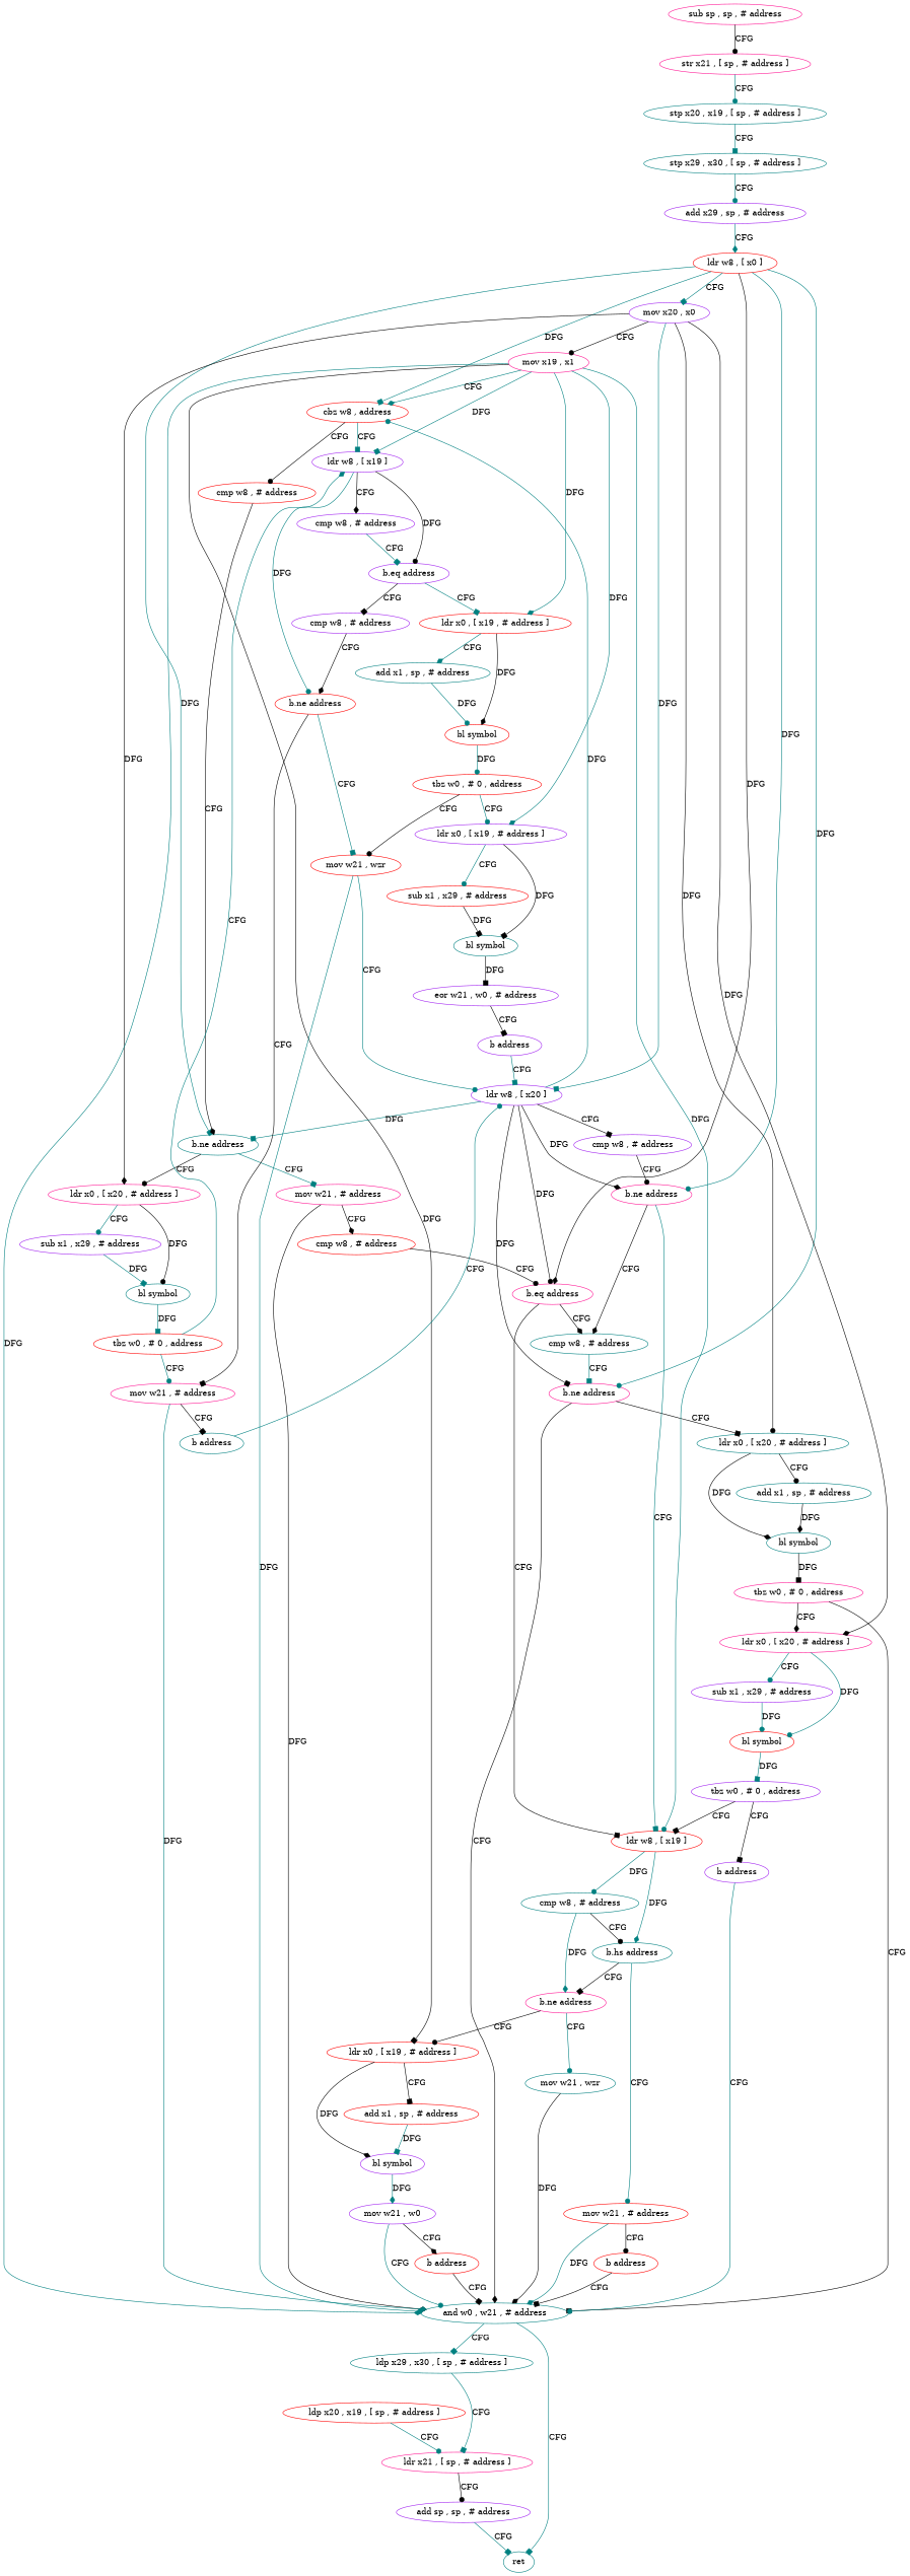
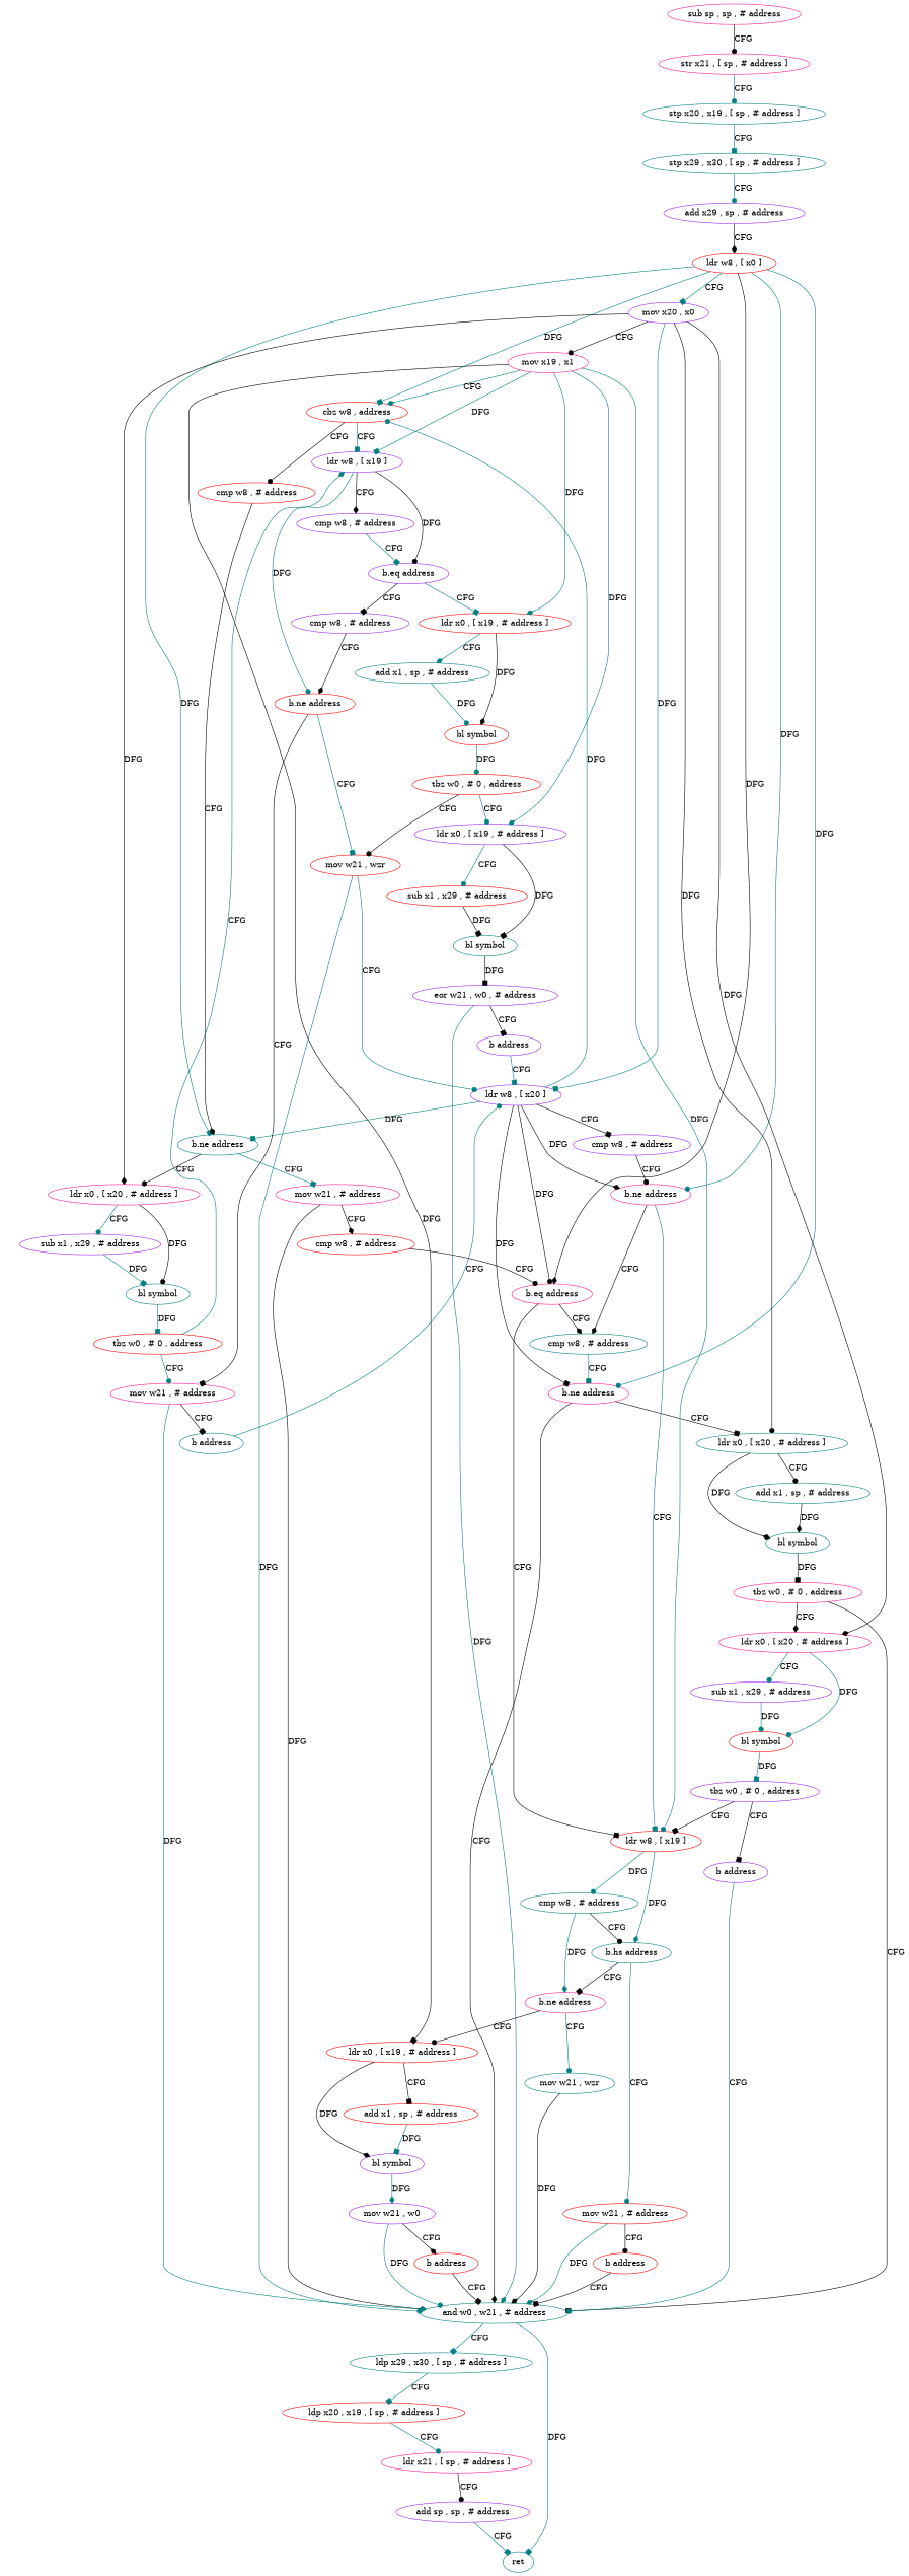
  digraph {
    node [color=red]
    edge [arrowhead=box color=teal]
    n1 [color=deeppink label="sub sp , sp , # address"]
    n2 [color=deeppink label="str x21 , [ sp , # address ]"]
    n3 [color=teal label="stp x20 , x19 , [ sp , # address ]"]
    n4 [color=teal label="stp x29 , x30 , [ sp , # address ]"]
    n5 [color=purple label="add x29 , sp , # address"]
    n6 [label="ldr w8 , [ x0 ]"]
    n7 [color=purple label="mov x20 , x0"]
    n8 [label="cbz w8 , address"]
    n9 [color=teal label="b.ne address"]
    n10 [color=deeppink label="b.eq address"]
    n11 [color=deeppink label="b.ne address"]
    n12 [color=deeppink label="b.ne address"]
    n13 [color=deeppink label="mov x19 , x1"]
    n14 [color=deeppink label="ldr x0 , [ x20 , # address ]"]
    n15 [color=purple label="ldr w8 , [ x20 ]"]
    n16 [color=teal label="ldr x0 , [ x20 , # address ]"]
    n17 [color=deeppink label="ldr x0 , [ x20 , # address ]"]
    n18 [color=purple label="ldr w8 , [ x19 ]"]
    n19 [label="cmp w8 , # address"]
    n20 [color=deeppink label="mov w21 , # address"]
    n21 [label="ldr w8 , [ x19 ]"]
    n22 [color=teal label="cmp w8 , # address"]
    n23 [color=teal label="and w0 , w21 , # address"]
    n24 [label="ldr x0 , [ x19 , # address ]"]
    n25 [color=purple label="ldr x0 , [ x19 , # address ]"]
    n26 [label="ldr x0 , [ x19 , # address ]"]
    n27 [color=purple label="sub x1 , x29 , # address"]
    n28 [color=teal label="bl symbol"]
    n29 [color=purple label="cmp w8 , # address"]
    n30 [color=teal label="add x1 , sp , # address"]
    n31 [color=teal label="bl symbol"]
    n32 [color=purple label="sub x1 , x29 , # address"]
    n33 [label="bl symbol"]
    n34 [color=purple label="cmp w8 , # address"]
    n35 [color=purple label="b.eq address"]
    n36 [label="b.ne address"]
    n37 [color=teal label="add x1 , sp , # address"]
    n38 [label="bl symbol"]
    n39 [label="sub x1 , x29 , # address"]
    n40 [color=teal label="bl symbol"]
    n41 [color=teal label="cmp w8 , # address"]
    n42 [color=teal label="b.hs address"]
    n43 [label="add x1 , sp , # address"]
    n44 [color=purple label="bl symbol"]
    n45 [color=purple label="cmp w8 , # address"]
    n46 [label="mov w21 , wzr"]
    n47 [color=deeppink label="mov w21 , # address"]
    n48 [label="tbz w0 , # 0 , address"]
    n49 [label="cmp w8 , # address"]
    n50 [color=teal label="ldp x29 , x30 , [ sp , # address ]"]
    n51 [color=teal label=ret]
    n52 [label="tbz w0 , # 0 , address"]
    n53 [color=purple label="eor w21 , w0 , # address"]
    n54 [color=teal label="b address"]
    n55 [color=deeppink label="b.ne address"]
    n56 [label="mov w21 , # address"]
    n57 [color=purple label="b address"]
    n58 [color=teal label="mov w21 , wzr"]
    n59 [label="b address"]
    n60 [label="ldp x20 , x19 , [ sp , # address ]"]
    n61 [color=deeppink label="tbz w0 , # 0 , address"]
    n62 [color=purple label="mov w21 , w0"]
    n63 [color=deeppink label="ldr x21 , [ sp , # address ]"]
    n64 [color=purple label="add sp , sp , # address"]
    n65 [color=purple label="tbz w0 , # 0 , address"]
    n66 [label="b address"]
    n67 [color=purple label="b address"]
    n1 -> n2 [arrowhead=dot color=black label=CFG]
    n2 -> n3 [arrowhead=dot label=CFG]
    n3 -> n4 [label=CFG]
    n4 -> n5 [arrowhead=dot label=CFG]
-   n5 -> n6 [arrowhead=diamond label=CFG]
+   n5 -> n6 [arrowhead=diamond color=black label=CFG]
    n6 -> n7 [label=CFG]
    n6 -> n8 [label=DFG]
    n6 -> n9 [label=DFG]
    n6 -> n10 [arrowhead=diamond color=black label=DFG]
    n6 -> n11 [arrowhead=dot label=DFG]
    n6 -> n12 [arrowhead=dot label=DFG]
    n7 -> n13 [arrowhead=dot color=black label=CFG]
    n7 -> n14 [arrowhead=diamond color=black label=DFG]
    n7 -> n15 [label=DFG]
    n7 -> n16 [arrowhead=dot color=black label=DFG]
    n7 -> n17 [arrowhead=diamond color=black label=DFG]
    n8 -> n18 [label=CFG]
    n8 -> n19 [arrowhead=dot color=black label=CFG]
    n9 -> n14 [arrowhead=dot color=black label=CFG]
    n9 -> n20 [label=CFG]
    n10 -> n21 [color=black label=CFG]
    n10 -> n22 [arrowhead=diamond color=black label=CFG]
    n11 -> n16 [color=black label=CFG]
    n11 -> n23 [arrowhead=diamond color=black label=CFG]
    n12 -> n21 [label=CFG]
    n12 -> n22 [arrowhead=diamond color=black label=CFG]
    n13 -> n8 [arrowhead=diamond label=CFG]
    n13 -> n18 [label=DFG]
    n13 -> n21 [arrowhead=dot label=DFG]
    n13 -> n24 [arrowhead=diamond label=DFG]
    n13 -> n25 [arrowhead=diamond label=DFG]
    n13 -> n26 [color=black label=DFG]
    n14 -> n27 [arrowhead=dot label=CFG]
    n14 -> n28 [arrowhead=dot color=black label=DFG]
    n15 -> n8 [arrowhead=dot label=DFG]
    n15 -> n9 [label=DFG]
    n15 -> n10 [arrowhead=dot color=black label=DFG]
    n15 -> n11 [color=black label=DFG]
    n15 -> n12 [arrowhead=diamond color=black label=DFG]
    n15 -> n29 [color=black label=CFG]
    n16 -> n30 [arrowhead=dot color=black label=CFG]
    n16 -> n31 [arrowhead=diamond color=black label=DFG]
    n17 -> n32 [arrowhead=dot label=CFG]
    n17 -> n33 [arrowhead=dot label=DFG]
    n18 -> n34 [arrowhead=diamond color=black label=CFG]
    n18 -> n35 [arrowhead=dot color=black label=DFG]
    n18 -> n36 [arrowhead=dot label=DFG]
    n19 -> n9 [arrowhead=diamond color=black label=CFG]
    n20 -> n23 [arrowhead=diamond color=black label=DFG]
    n20 -> n49 [arrowhead=diamond color=black label=CFG]
    n21 -> n41 [arrowhead=dot label=DFG]
    n21 -> n42 [arrowhead=diamond label=DFG]
    n22 -> n11 [label=CFG]
    n23 -> n50 [label=CFG]
-   n23 -> n51 [label=CFG]
+   n23 -> n51 [label=DFG]
    n24 -> n37 [arrowhead=diamond label=CFG]
    n24 -> n38 [arrowhead=diamond color=black label=DFG]
    n25 -> n39 [arrowhead=dot label=CFG]
    n25 -> n40 [color=black label=DFG]
    n26 -> n43 [color=black label=CFG]
    n26 -> n44 [arrowhead=diamond color=black label=DFG]
    n27 -> n28 [label=DFG]
    n28 -> n52 [label=DFG]
    n29 -> n12 [arrowhead=dot color=black label=CFG]
    n30 -> n31 [arrowhead=diamond color=black label=DFG]
    n31 -> n61 [color=black label=DFG]
    n32 -> n33 [arrowhead=dot label=DFG]
    n33 -> n65 [label=DFG]
    n34 -> n35 [label=CFG]
    n35 -> n24 [label=CFG]
    n35 -> n45 [color=black label=CFG]
    n36 -> n46 [label=CFG]
    n36 -> n47 [color=black label=CFG]
    n37 -> n38 [arrowhead=dot label=DFG]
    n38 -> n48 [arrowhead=dot label=DFG]
    n39 -> n40 [color=black label=DFG]
    n40 -> n53 [color=black label=DFG]
    n41 -> n42 [arrowhead=dot color=black label=CFG]
    n41 -> n55 [arrowhead=diamond label=DFG]
    n42 -> n55 [color=black label=CFG]
    n42 -> n56 [arrowhead=dot label=CFG]
    n43 -> n44 [label=DFG]
    n44 -> n62 [arrowhead=diamond label=DFG]
    n45 -> n36 [arrowhead=diamond color=black label=CFG]
    n46 -> n15 [arrowhead=dot label=CFG]
    n46 -> n23 [arrowhead=dot label=DFG]
    n47 -> n23 [arrowhead=diamond label=DFG]
    n47 -> n54 [color=black label=CFG]
    n48 -> n25 [arrowhead=dot label=CFG]
    n48 -> n46 [arrowhead=dot color=black label=CFG]
    n49 -> n10 [arrowhead=dot color=black label=CFG]
-   n50 -> n63 [label=CFG]
+   n50 -> n60 [label=CFG]
    n52 -> n18 [arrowhead=diamond label=CFG]
    n52 -> n47 [arrowhead=dot label=CFG]
-   n13 -> n23 [arrowhead=diamond label=DFG]
+   n53 -> n23 [arrowhead=diamond label=DFG]
    n53 -> n57 [color=black label=CFG]
    n54 -> n15 [arrowhead=dot label=CFG]
    n55 -> n26 [arrowhead=dot color=black label=CFG]
    n55 -> n58 [arrowhead=dot label=CFG]
    n56 -> n23 [arrowhead=diamond label=DFG]
    n56 -> n59 [arrowhead=dot color=black label=CFG]
    n57 -> n15 [label=CFG]
    n58 -> n23 [arrowhead=diamond color=black label=DFG]
    n59 -> n23 [color=black label=CFG]
    n60 -> n63 [arrowhead=dot label=CFG]
    n61 -> n17 [arrowhead=diamond color=black label=CFG]
    n61 -> n23 [color=black label=CFG]
-   n62 -> n23 [arrowhead=dot label=CFG]
+   n62 -> n23 [arrowhead=dot label=DFG]
    n62 -> n66 [arrowhead=diamond color=black label=CFG]
    n63 -> n64 [arrowhead=dot color=black label=CFG]
    n64 -> n51 [label=CFG]
    n65 -> n21 [color=black label=CFG]
    n65 -> n67 [color=black label=CFG]
    n66 -> n23 [color=black label=CFG]
    n67 -> n23 [arrowhead=dot label=CFG]
  }
